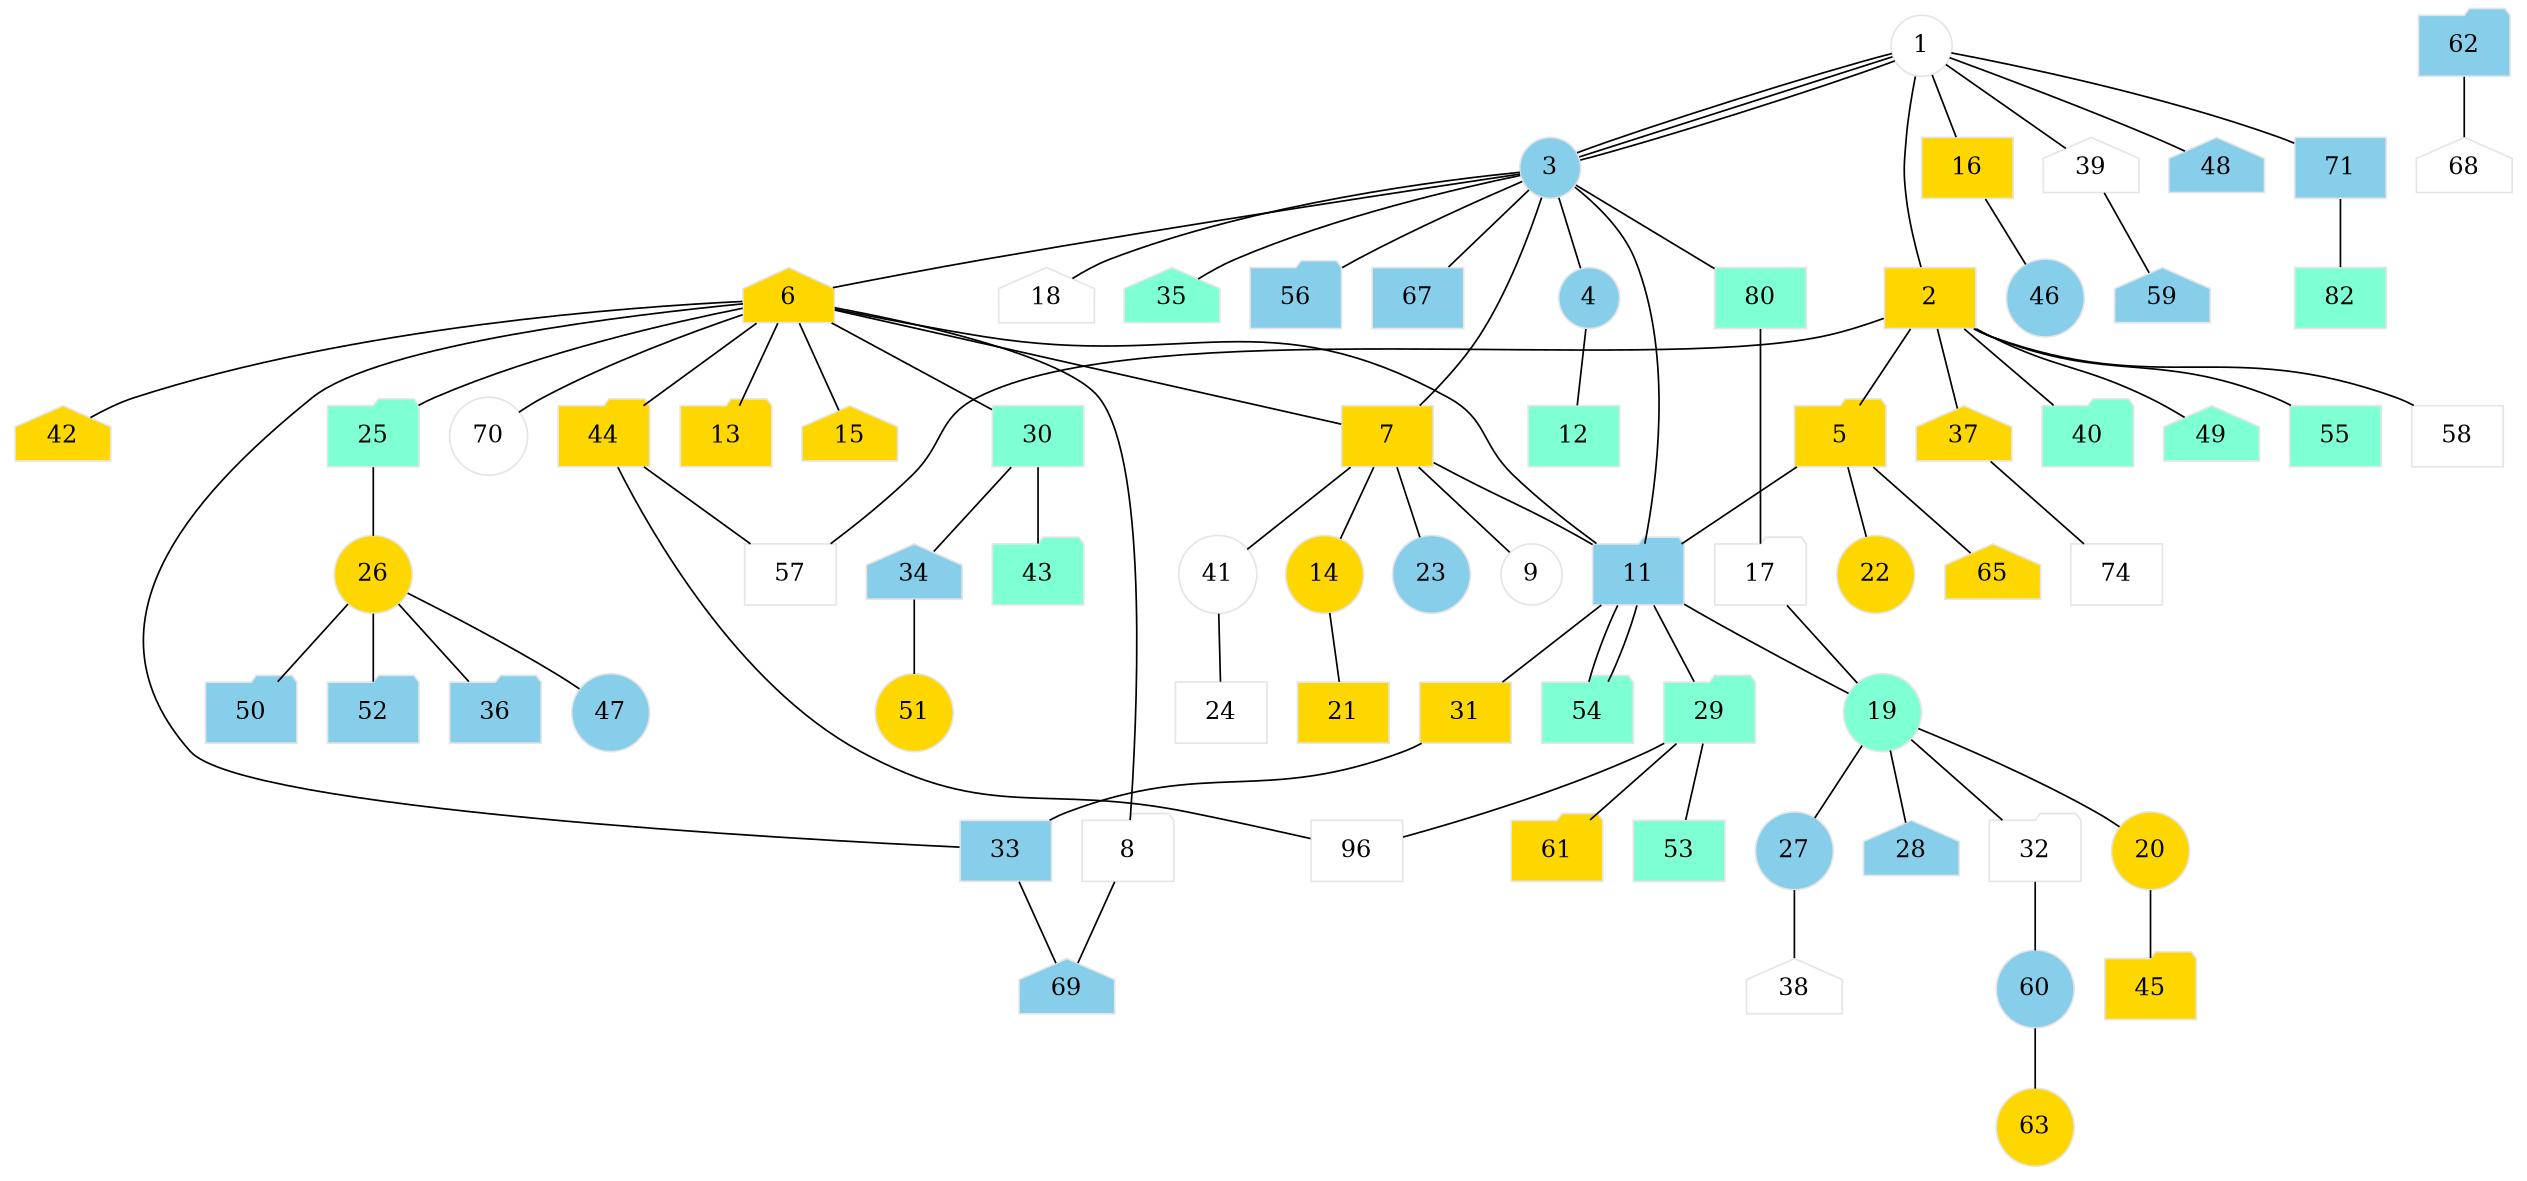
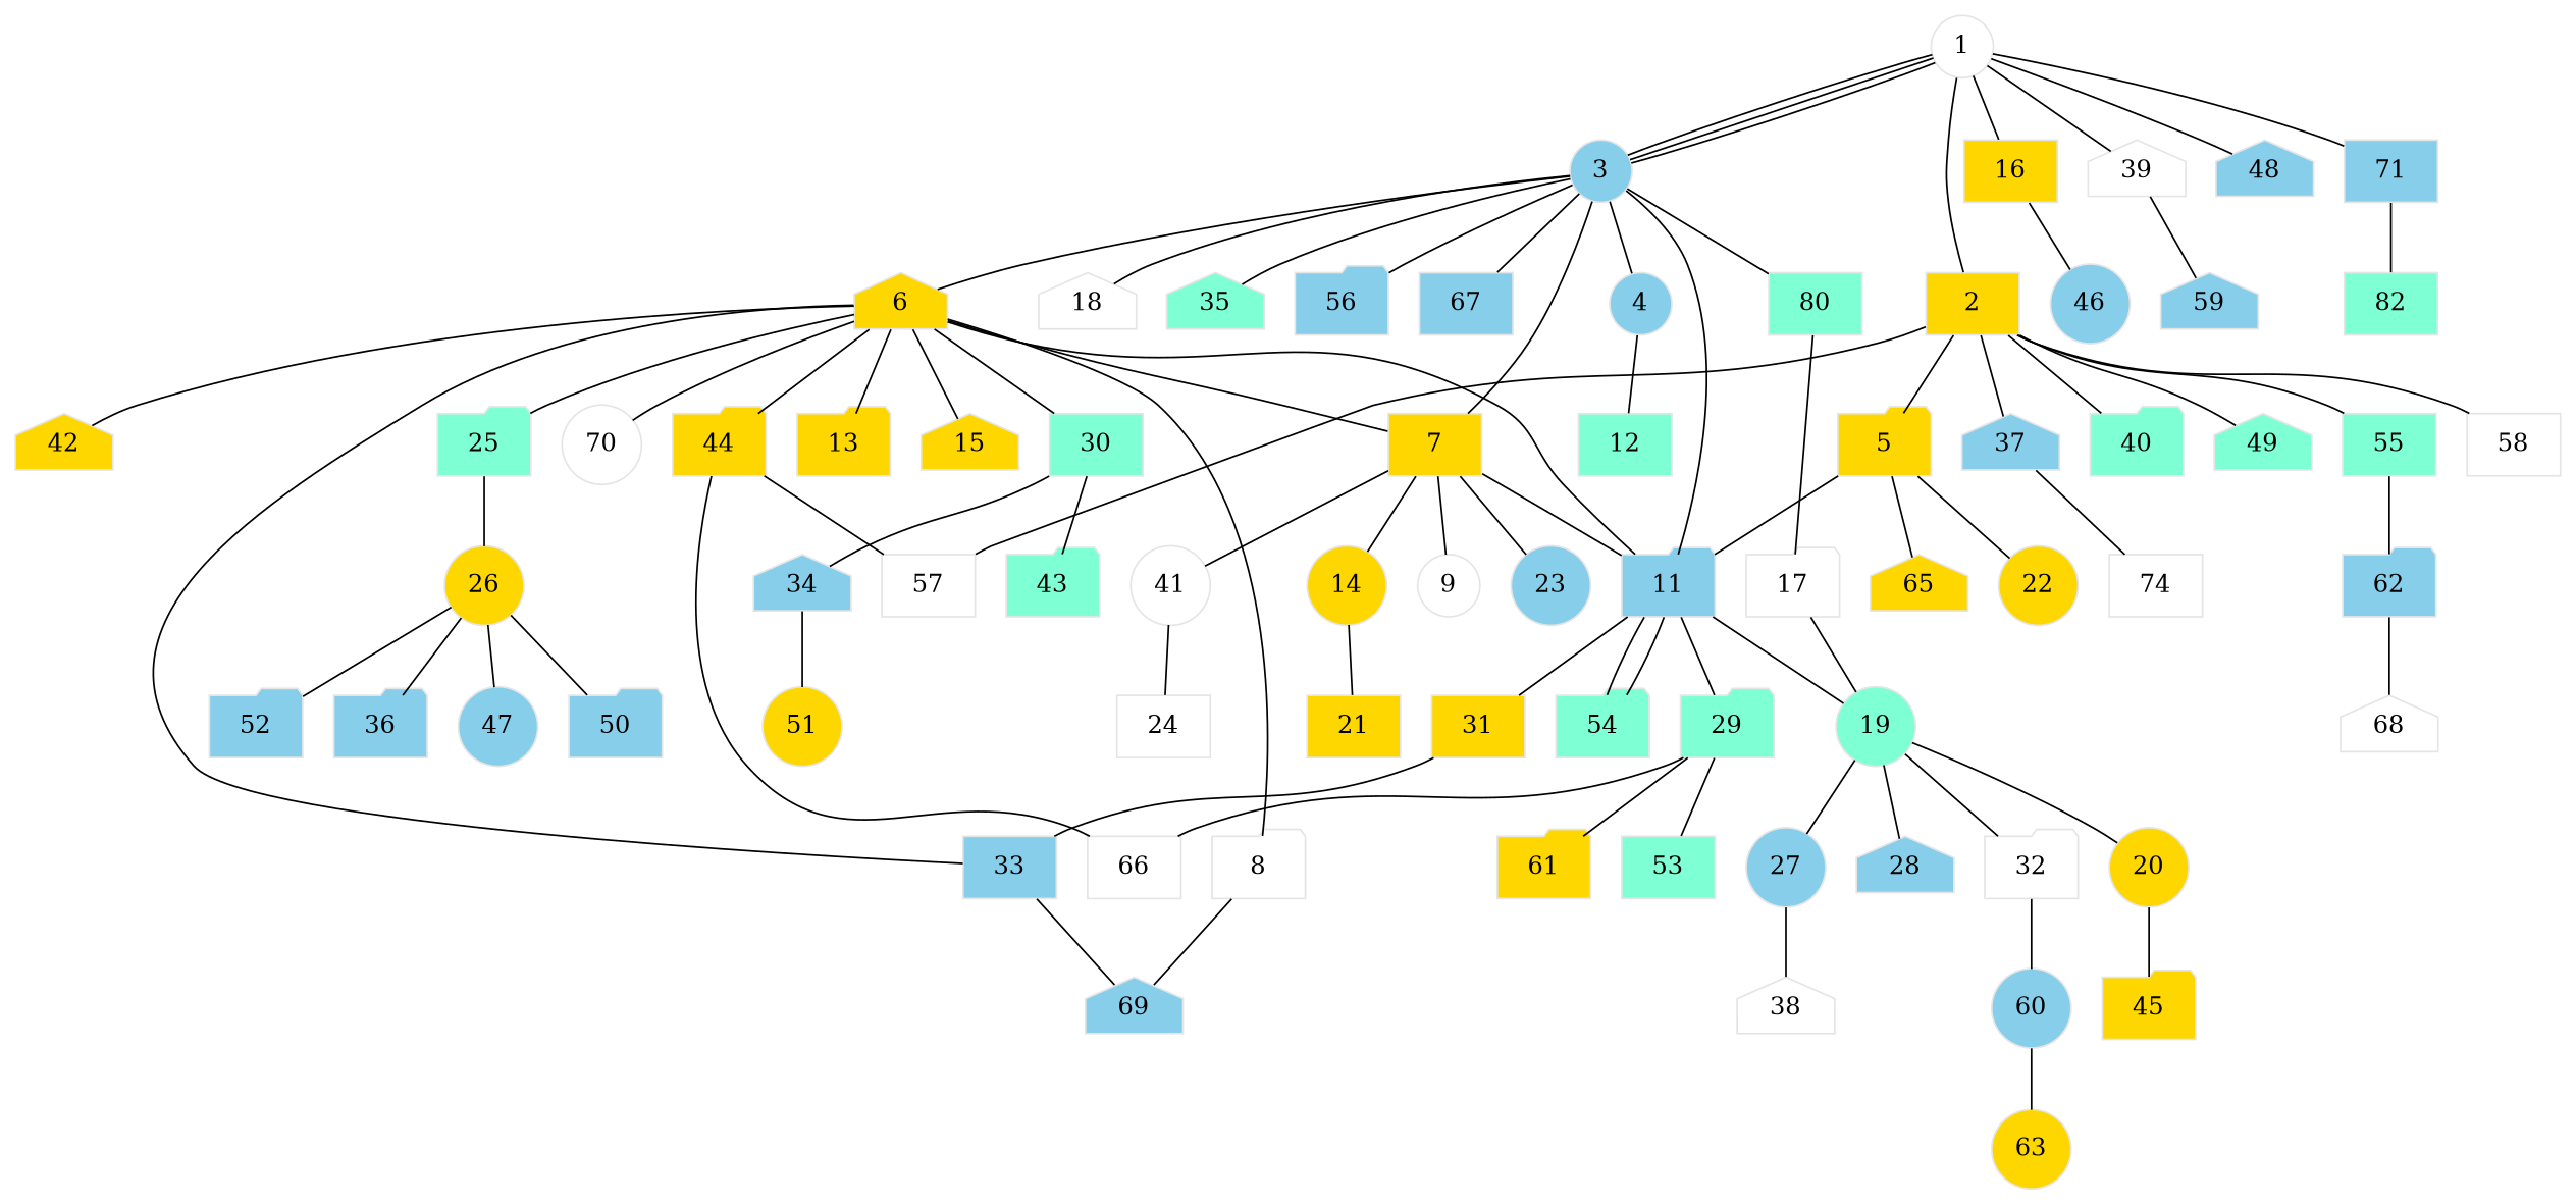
  graph {
    node [color=gray90 fillcolor=gold shape=box style=filled]
    1 [fillcolor=white shape=circle]
    2
    3 [fillcolor=skyblue shape=circle]
    16
    39 [fillcolor=white shape=house]
    48 [fillcolor=skyblue shape=house]
    71 [fillcolor=skyblue]
    5 [shape=folder]
-   37 [shape=house]
+   37 [fillcolor=skyblue shape=house]
    40 [fillcolor=aquamarine shape=folder]
    49 [fillcolor=aquamarine shape=house]
    55 [fillcolor=aquamarine]
    57 [fillcolor=white]
    58 [fillcolor=white]
    4 [fillcolor=skyblue shape=circle]
    6 [shape=house]
    7
    n18 [fillcolor=aquamarine label=80]
    11 [fillcolor=skyblue shape=folder]
    18 [fillcolor=white shape=house]
    35 [fillcolor=aquamarine shape=house]
    56 [fillcolor=skyblue shape=folder]
    67 [fillcolor=skyblue]
    46 [fillcolor=skyblue shape=circle]
    59 [fillcolor=skyblue shape=house]
    n26 [fillcolor=aquamarine label=82]
    22 [shape=circle]
    65 [shape=house]
    n29 [fillcolor=white label=74]
    62 [fillcolor=skyblue shape=folder]
    12 [fillcolor=aquamarine]
    8 [fillcolor=white shape=folder]
    13 [shape=folder]
    15 [shape=house]
    25 [fillcolor=aquamarine shape=folder]
    30 [fillcolor=aquamarine]
    33 [fillcolor=skyblue]
    42 [shape=house]
    44 [shape=folder]
    70 [fillcolor=white shape=circle]
    9 [fillcolor=white shape=circle]
    14 [shape=circle]
    23 [fillcolor=skyblue shape=circle]
    41 [fillcolor=white shape=circle]
    17 [fillcolor=white shape=folder]
    19 [fillcolor=aquamarine shape=circle]
    29 [fillcolor=aquamarine shape=folder]
    31
    54 [fillcolor=aquamarine shape=folder]
    69 [fillcolor=skyblue shape=house]
    26 [shape=circle]
    34 [fillcolor=skyblue shape=house]
    43 [fillcolor=aquamarine shape=folder]
-   66 [fillcolor=white label=96]
+   66 [fillcolor=white]
    21
    24 [fillcolor=white]
    20 [shape=circle]
    27 [fillcolor=skyblue shape=circle]
    28 [fillcolor=skyblue shape=house]
    32 [fillcolor=white shape=folder]
    53 [fillcolor=aquamarine]
    61 [shape=folder]
    45 [shape=folder]
    38 [fillcolor=white shape=house]
    60 [fillcolor=skyblue shape=circle]
    36 [fillcolor=skyblue shape=folder]
    47 [fillcolor=skyblue shape=circle]
    50 [fillcolor=skyblue shape=folder]
    52 [fillcolor=skyblue shape=folder]
    51 [shape=circle]
    63 [shape=circle]
    68 [fillcolor=white shape=house]
    1 -- 2
    1 -- 3
    1 -- 3
    1 -- 3
    1 -- 16
    1 -- 39
    1 -- 48
    1 -- 71
    2 -- 5
    2 -- 37
    2 -- 40
    2 -- 49
    2 -- 55
    2 -- 57
    2 -- 58
    3 -- 4
    3 -- 6
    3 -- 7
    3 -- n18
    3 -- 11
    3 -- 18
    3 -- 35
    3 -- 56
    3 -- 67
    16 -- 46
    39 -- 59
    71 -- n26
    5 -- 11
    5 -- 22
    5 -- 65
    37 -- n29
+   55 -- 62
    4 -- 12
    6 -- 7
    6 -- 11
    6 -- 8
    6 -- 13
    6 -- 15
    6 -- 25
    6 -- 30
    6 -- 33
    6 -- 42
    6 -- 44
    6 -- 70
    7 -- 11
    7 -- 9
    7 -- 14
    7 -- 23
    7 -- 41
    n18 -- 17
    11 -- 19
    11 -- 29
    11 -- 31
    11 -- 54
    11 -- 54
    62 -- 68
    8 -- 69
    25 -- 26
    30 -- 34
    30 -- 43
    33 -- 69
    44 -- 57
    44 -- 66
    14 -- 21
    41 -- 24
    17 -- 19
    19 -- 20
    19 -- 27
    19 -- 28
    19 -- 32
    29 -- 66
    29 -- 53
    29 -- 61
    31 -- 33
    26 -- 36
    26 -- 47
    26 -- 50
    26 -- 52
    34 -- 51
    20 -- 45
    27 -- 38
    32 -- 60
    60 -- 63
  }
